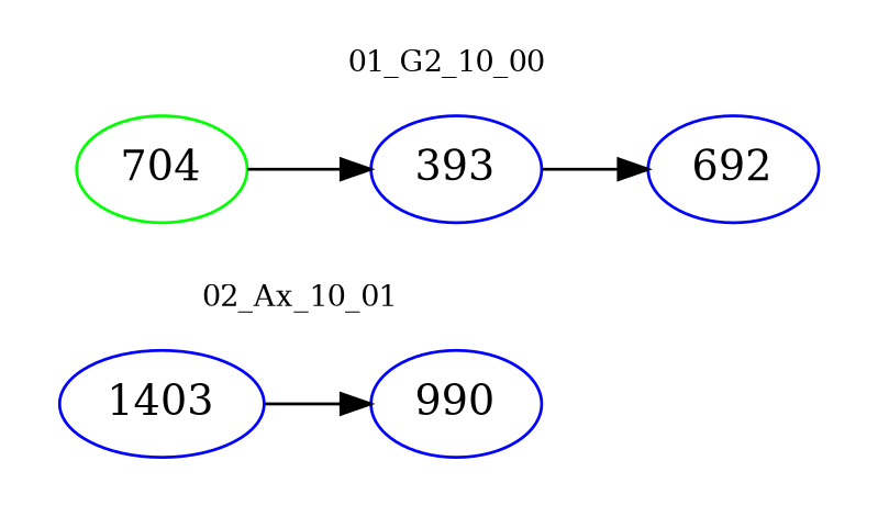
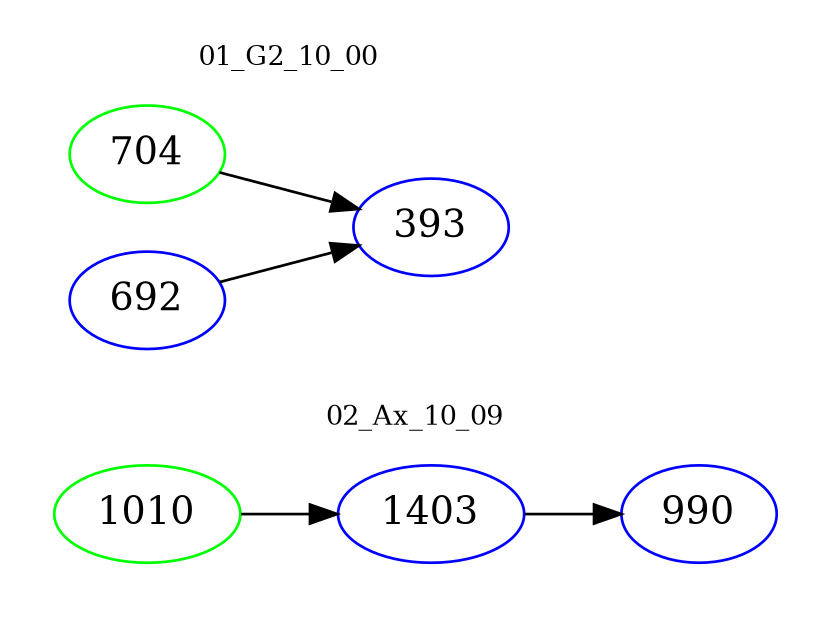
  digraph {
    rankdir=LR
    node [color=blue]
    edge [color=black]
+   n1 [color=green label=1010]
    n2 [label=1403]
    n3 [label=990]
    n4 [color=green label=704]
    n5 [label=393]
    n6 [label=692]
    subgraph cluster_1 {
      color=white
      fontsize=10
-     label="02_Ax_10_01"
+     label="02_Ax_10_09"
+     n1
      n2
      n3
    }
    subgraph cluster_2 {
      color=white
      fontsize=10
      label="01_G2_10_00"
      n4
      n5
      n6
    }
+   n1 -> n2
    n2 -> n3
    n4 -> n5
-   n5 -> n6
+   n6 -> n5
  }
